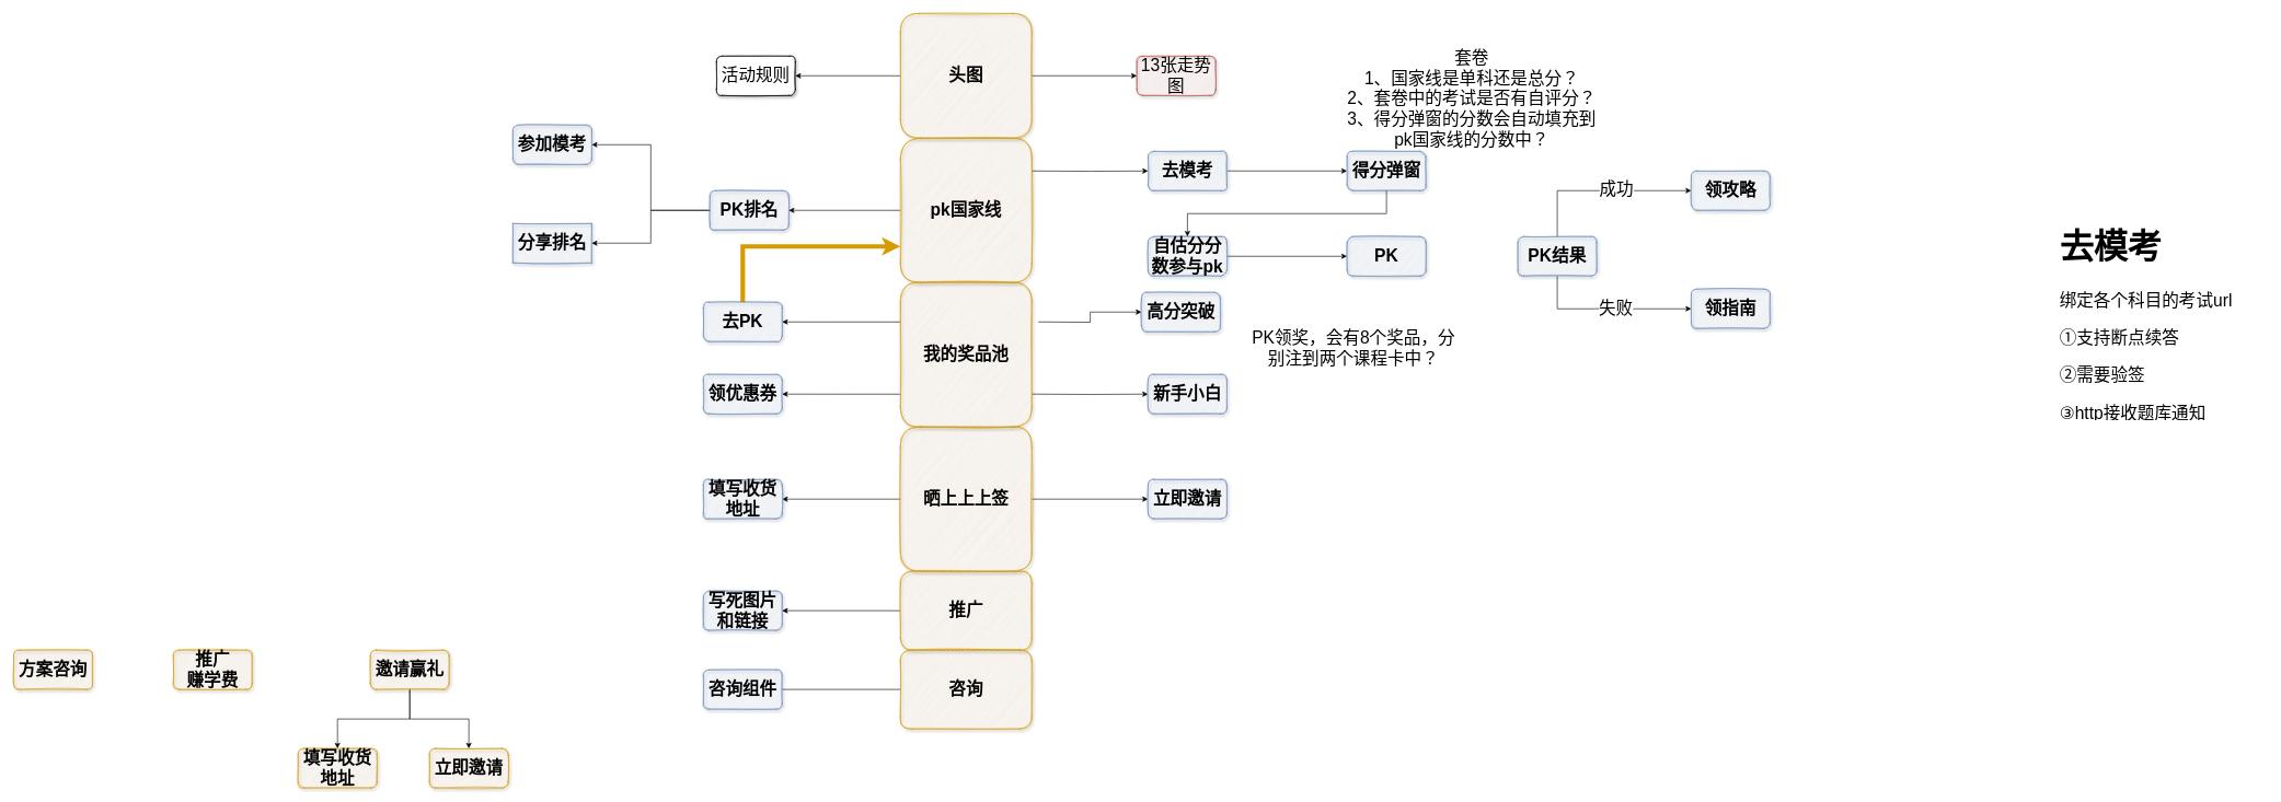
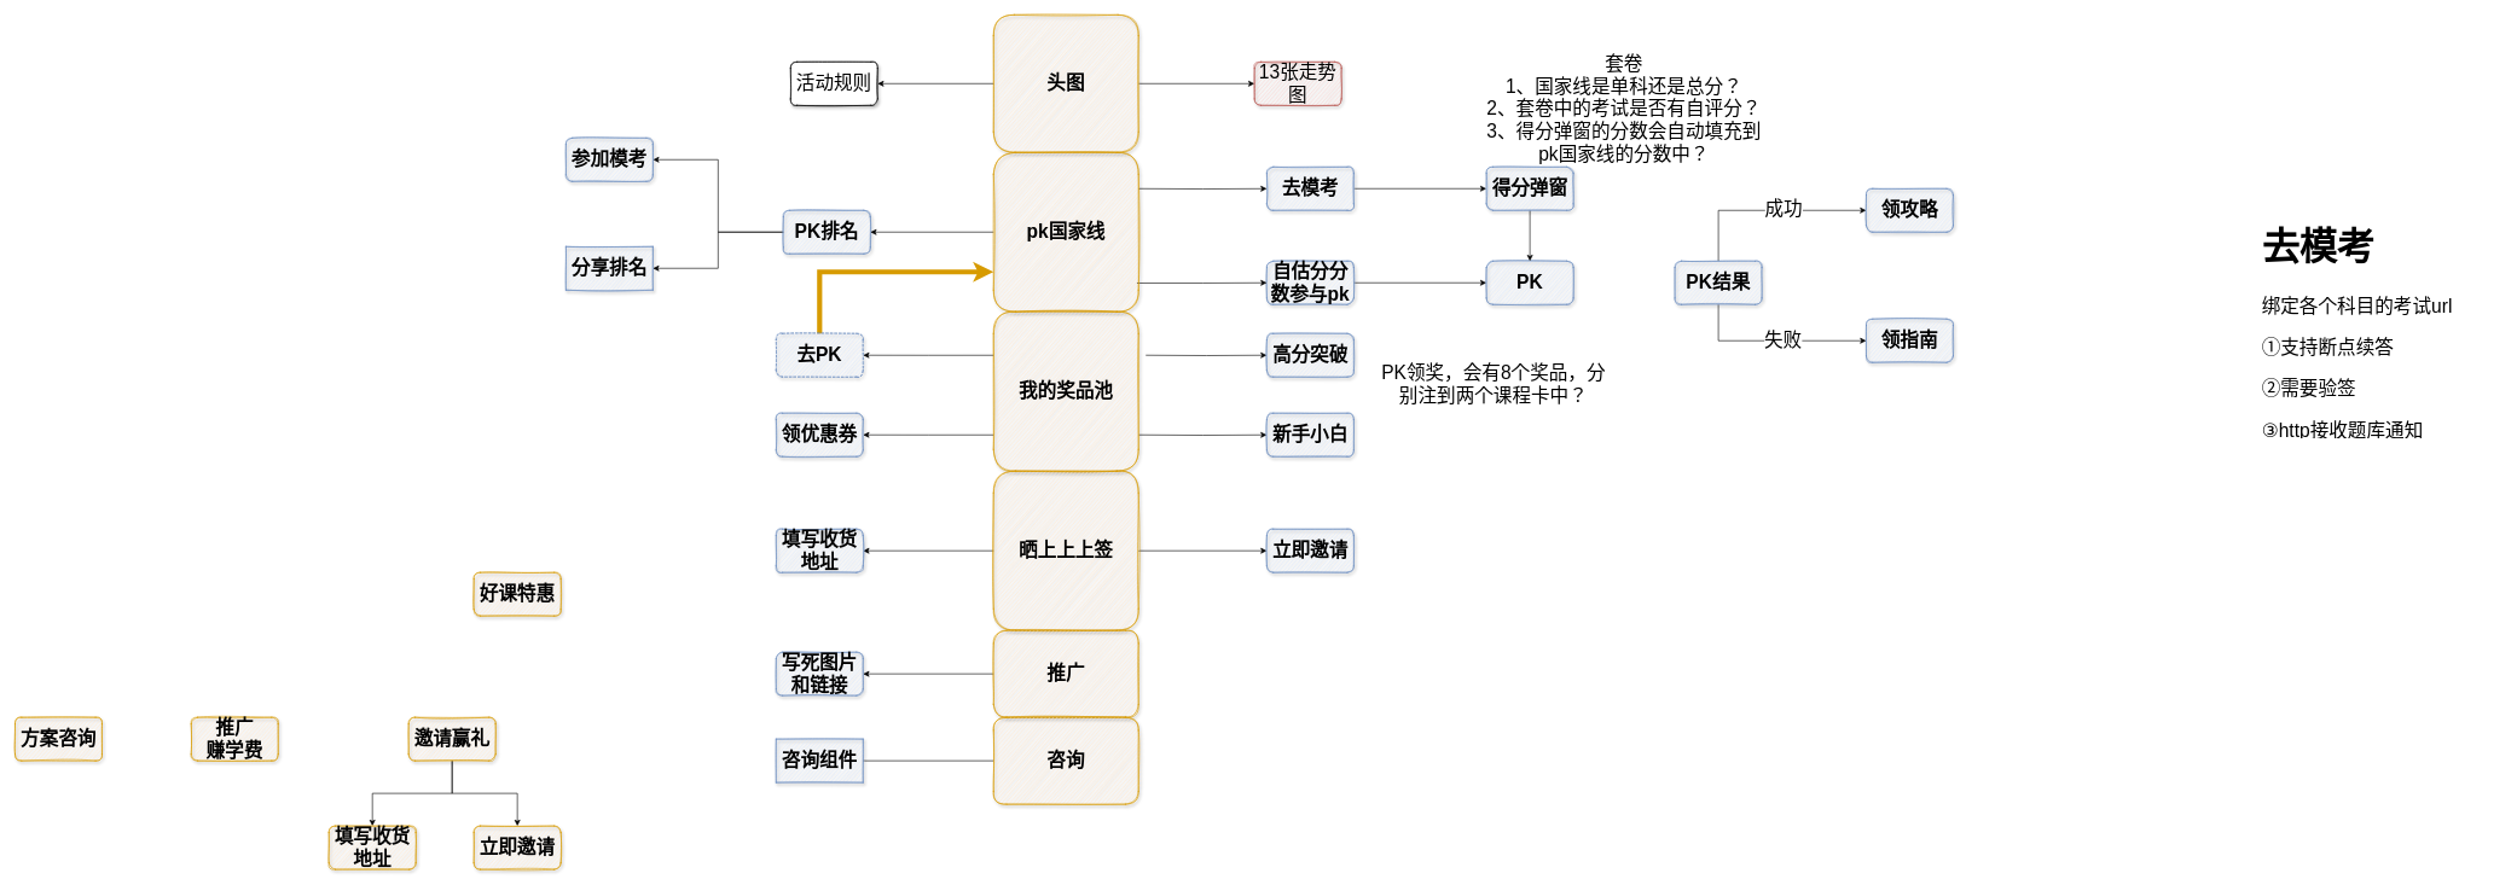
  <mxCell id="0" />
  <mxCell id="1" parent="0" />
  <mxCell id="2" value="" style="edgeStyle=orthogonalEdgeStyle;rounded=0;orthogonalLoop=1;jettySize=auto;html=1;fontSize=26;" edge="1" parent="1" source="4" target="5"><mxGeometry relative="1" as="geometry" /></mxCell>
  <mxCell id="3" value="" style="edgeStyle=orthogonalEdgeStyle;rounded=0;orthogonalLoop=1;jettySize=auto;html=1;fontSize=26;" edge="1" parent="1" source="4" target="6"><mxGeometry relative="1" as="geometry" /></mxCell>
  <mxCell id="4" value="头图" style="rounded=1;whiteSpace=wrap;html=1;fontSize=26;fontStyle=1;glass=0;shadow=1;sketch=1;fillColor=#ffe6cc;strokeColor=#d79b00;" vertex="1" parent="1"><mxGeometry x="1370" y="20" width="200" height="190" as="geometry" /></mxCell>
  <mxCell id="5" value="活动规则" style="rounded=1;whiteSpace=wrap;html=1;fontSize=26;fontStyle=0;glass=0;shadow=1;sketch=1;" vertex="1" parent="1"><mxGeometry x="1090" y="85" width="120" height="60" as="geometry" /></mxCell>
  <mxCell id="6" value="13张走势图" style="rounded=1;whiteSpace=wrap;html=1;fontSize=26;fontStyle=0;glass=0;shadow=1;sketch=1;fillColor=#f8cecc;strokeColor=#b85450;" vertex="1" parent="1"><mxGeometry x="1730" y="85" width="120" height="60" as="geometry" /></mxCell>
  <mxCell id="7" value="" style="edgeStyle=orthogonalEdgeStyle;rounded=0;orthogonalLoop=1;jettySize=auto;html=1;fontSize=26;entryX=1;entryY=0.5;entryDx=0;entryDy=0;" edge="1" parent="1" source="9" target="20"><mxGeometry relative="1" as="geometry" /></mxCell>
  <mxCell id="8" value="" style="edgeStyle=orthogonalEdgeStyle;rounded=0;orthogonalLoop=1;jettySize=auto;html=1;fontSize=26;" edge="1" parent="1" source="9" target="21"><mxGeometry relative="1" as="geometry" /></mxCell>
  <mxCell id="9" value="PK排名" style="rounded=1;whiteSpace=wrap;html=1;fontSize=26;fontStyle=1;fillColor=#dae8fc;strokeColor=#6c8ebf;glass=0;shadow=1;sketch=1;" vertex="1" parent="1"><mxGeometry x="1080" y="290" width="120" height="60" as="geometry" /></mxCell>
  <mxCell id="10" value="" style="edgeStyle=orthogonalEdgeStyle;rounded=0;orthogonalLoop=1;jettySize=auto;html=1;fontSize=26;" edge="1" parent="1" source="11" target="38"><mxGeometry relative="1" as="geometry" /></mxCell>
  <mxCell id="11" value="去模考" style="rounded=1;whiteSpace=wrap;html=1;fontSize=26;fontStyle=1;fillColor=#dae8fc;strokeColor=#6c8ebf;glass=0;shadow=1;sketch=1;" vertex="1" parent="1"><mxGeometry x="1747" y="230" width="120" height="60" as="geometry" /></mxCell>
  <mxCell id="12" value="" style="edgeStyle=orthogonalEdgeStyle;rounded=0;orthogonalLoop=1;jettySize=auto;html=1;fontSize=26;" edge="1" parent="1" source="13" target="14"><mxGeometry relative="1" as="geometry" /></mxCell>
  <mxCell id="13" value="自估分分数参与pk" style="rounded=1;whiteSpace=wrap;html=1;fontSize=26;fontStyle=1;fillColor=#dae8fc;strokeColor=#6c8ebf;glass=0;shadow=1;sketch=1;" vertex="1" parent="1"><mxGeometry x="1747" y="360" width="120" height="60" as="geometry" /></mxCell>
  <mxCell id="14" value="PK" style="rounded=1;whiteSpace=wrap;html=1;fontSize=26;fontStyle=1;fillColor=#dae8fc;strokeColor=#6c8ebf;glass=0;shadow=1;sketch=1;" vertex="1" parent="1"><mxGeometry x="2050" y="360" width="120" height="60" as="geometry" /></mxCell>
  <mxCell id="15" style="edgeStyle=orthogonalEdgeStyle;rounded=0;orthogonalLoop=1;jettySize=auto;html=1;exitX=0.5;exitY=0;exitDx=0;exitDy=0;fontSize=26;entryX=0;entryY=0.5;entryDx=0;entryDy=0;" edge="1" parent="1" source="19" target="22"><mxGeometry relative="1" as="geometry" /></mxCell>
  <mxCell id="16" value="成功" style="edgeLabel;html=1;align=center;verticalAlign=middle;resizable=0;points=[];fontSize=26;" vertex="1" connectable="0" parent="15"><mxGeometry x="-0.136" y="3" relative="1" as="geometry"><mxPoint x="41" as="offset" /></mxGeometry></mxCell>
  <mxCell id="17" style="edgeStyle=orthogonalEdgeStyle;rounded=0;orthogonalLoop=1;jettySize=auto;html=1;exitX=0.5;exitY=1;exitDx=0;exitDy=0;fontSize=26;entryX=0;entryY=0.5;entryDx=0;entryDy=0;" edge="1" parent="1" source="19" target="23"><mxGeometry relative="1" as="geometry" /></mxCell>
  <mxCell id="18" value="失败" style="edgeLabel;html=1;align=center;verticalAlign=middle;resizable=0;points=[];fontSize=26;" vertex="1" connectable="0" parent="17"><mxGeometry x="0.084" y="1" relative="1" as="geometry"><mxPoint as="offset" /></mxGeometry></mxCell>
  <mxCell id="19" value="PK结果" style="rounded=1;whiteSpace=wrap;html=1;fontSize=26;fontStyle=1;fillColor=#dae8fc;strokeColor=#6c8ebf;glass=0;shadow=1;sketch=1;" vertex="1" parent="1"><mxGeometry x="2310" y="360" width="120" height="60" as="geometry" /></mxCell>
  <mxCell id="20" value="参加模考" style="rounded=1;whiteSpace=wrap;html=1;fontSize=26;fontStyle=1;fillColor=#dae8fc;strokeColor=#6c8ebf;glass=0;shadow=1;sketch=1;" vertex="1" parent="1"><mxGeometry x="780" y="190" width="120" height="60" as="geometry" /></mxCell>
  <mxCell id="21" value="分享排名" style="whiteSpace=wrap;html=1;fontSize=26;fontStyle=1;fillColor=#dae8fc;strokeColor=#6c8ebf;glass=0;shadow=1;sketch=1;rounded=0;" vertex="1" parent="1"><mxGeometry x="780" y="340" width="120" height="60" as="geometry" /></mxCell>
  <mxCell id="22" value="领攻略" style="rounded=1;whiteSpace=wrap;html=1;fontSize=26;fontStyle=1;fillColor=#dae8fc;strokeColor=#6c8ebf;glass=0;shadow=1;sketch=1;" vertex="1" parent="1"><mxGeometry x="2574" y="260" width="120" height="60" as="geometry" /></mxCell>
  <mxCell id="23" value="领指南" style="rounded=1;whiteSpace=wrap;html=1;fontSize=26;fontStyle=1;fillColor=#dae8fc;strokeColor=#6c8ebf;glass=0;shadow=1;sketch=1;" vertex="1" parent="1"><mxGeometry x="2574" y="440" width="120" height="60" as="geometry" /></mxCell>
  <mxCell id="24" style="edgeStyle=orthogonalEdgeStyle;rounded=0;orthogonalLoop=1;jettySize=auto;html=1;exitX=0;exitY=0.5;exitDx=0;exitDy=0;entryX=1;entryY=0.5;entryDx=0;entryDy=0;fontSize=26;" edge="1" parent="1" source="27" target="9"><mxGeometry relative="1" as="geometry" /></mxCell>
  <mxCell id="25" style="edgeStyle=orthogonalEdgeStyle;rounded=0;orthogonalLoop=1;jettySize=auto;html=1;entryX=0;entryY=0.5;entryDx=0;entryDy=0;fontSize=26;" edge="1" parent="1" target="11"><mxGeometry relative="1" as="geometry"><mxPoint x="1570" y="260" as="sourcePoint" /></mxGeometry></mxCell>
+ <mxCell id="26" style="edgeStyle=orthogonalEdgeStyle;rounded=0;orthogonalLoop=1;jettySize=auto;html=1;exitX=0.989;exitY=0.82;exitDx=0;exitDy=0;entryX=0;entryY=0.5;entryDx=0;entryDy=0;fontSize=26;exitPerimeter=0;" edge="1" parent="1" source="27" target="13"><mxGeometry relative="1" as="geometry" /></mxCell>
  <mxCell id="27" value="pk国家线" style="rounded=1;whiteSpace=wrap;html=1;fontSize=26;fontStyle=1;fillColor=#ffe6cc;strokeColor=#d79b00;glass=0;shadow=1;sketch=1;" vertex="1" parent="1"><mxGeometry x="1370" y="210" width="200" height="220" as="geometry" /></mxCell>
+ <mxCell id="28" value="好课特惠" style="rounded=1;whiteSpace=wrap;html=1;fontSize=26;fontStyle=1;fillColor=#ffe6cc;strokeColor=#d79b00;glass=0;shadow=1;sketch=1;" vertex="1" parent="1"><mxGeometry x="653" y="790" width="120" height="60" as="geometry" /></mxCell>
  <mxCell id="29" value="" style="edgeStyle=orthogonalEdgeStyle;rounded=0;orthogonalLoop=1;jettySize=auto;html=1;fontSize=26;" edge="1" parent="1" source="31" target="32"><mxGeometry relative="1" as="geometry" /></mxCell>
  <mxCell id="30" value="" style="edgeStyle=orthogonalEdgeStyle;rounded=0;orthogonalLoop=1;jettySize=auto;html=1;fontSize=26;" edge="1" parent="1" source="31" target="33"><mxGeometry relative="1" as="geometry" /></mxCell>
  <mxCell id="31" value="邀请赢礼" style="rounded=1;whiteSpace=wrap;html=1;fontSize=26;fontStyle=1;fillColor=#ffe6cc;strokeColor=#d79b00;glass=0;shadow=1;sketch=1;" vertex="1" parent="1"><mxGeometry x="563" y="990" width="120" height="60" as="geometry" /></mxCell>
  <mxCell id="32" value="填写收货地址" style="rounded=1;whiteSpace=wrap;html=1;fontSize=26;fontStyle=1;fillColor=#ffe6cc;strokeColor=#d79b00;glass=0;shadow=1;sketch=1;" vertex="1" parent="1"><mxGeometry x="453" y="1140" width="120" height="60" as="geometry" /></mxCell>
  <mxCell id="33" value="立即邀请" style="rounded=1;whiteSpace=wrap;html=1;fontSize=26;fontStyle=1;fillColor=#ffe6cc;strokeColor=#d79b00;glass=0;shadow=1;sketch=1;" vertex="1" parent="1"><mxGeometry x="653" y="1140" width="120" height="60" as="geometry" /></mxCell>
  <mxCell id="34" value="推广&lt;br&gt;赚学费" style="rounded=1;whiteSpace=wrap;html=1;fontSize=26;fontStyle=1;fillColor=#ffe6cc;strokeColor=#d79b00;glass=0;shadow=1;sketch=1;" vertex="1" parent="1"><mxGeometry x="263" y="990" width="120" height="60" as="geometry" /></mxCell>
  <mxCell id="35" value="方案咨询" style="rounded=1;whiteSpace=wrap;html=1;fontSize=26;fontStyle=1;fillColor=#ffe6cc;strokeColor=#d79b00;glass=0;shadow=1;sketch=1;" vertex="1" parent="1"><mxGeometry x="20" y="990" width="120" height="60" as="geometry" /></mxCell>
- <mxCell id="36" value="&lt;h1&gt;去模考&lt;/h1&gt;&lt;p&gt;绑定各个科目的考试url&lt;/p&gt;&lt;p&gt;①支持断点续答&lt;/p&gt;&lt;p&gt;②需要验签&lt;/p&gt;&lt;p&gt;③http接收题库通知&lt;/p&gt;" style="text;html=1;strokeColor=none;fillColor=none;spacing=5;spacingTop=-20;whiteSpace=wrap;overflow=hidden;rounded=0;shadow=1;glass=0;sketch=1;fontSize=26;" vertex="1" parent="1"><mxGeometry x="3130" y="320" width="320" height="320" as="geometry" /></mxCell>
- <mxCell id="37" style="edgeStyle=orthogonalEdgeStyle;rounded=0;orthogonalLoop=1;jettySize=auto;html=1;exitX=0.5;exitY=1;exitDx=0;exitDy=0;fontSize=26;" edge="1" parent="1" source="38" target="13"><mxGeometry relative="1" as="geometry" /></mxCell>
+ <mxCell id="36" value="&lt;h1&gt;去模考&lt;/h1&gt;&lt;p&gt;绑定各个科目的考试url&lt;/p&gt;&lt;p&gt;①支持断点续答&lt;/p&gt;&lt;p&gt;②需要验签&lt;/p&gt;&lt;p&gt;③http接收题库通知&lt;/p&gt;" style="text;html=1;strokeColor=none;fillColor=none;spacing=5;spacingTop=-20;whiteSpace=wrap;overflow=hidden;rounded=0;shadow=1;glass=0;sketch=1;fontSize=26;" vertex="1" parent="1"><mxGeometry x="3115" y="285" width="320" height="320" as="geometry" /></mxCell>
+ <mxCell id="37" style="edgeStyle=orthogonalEdgeStyle;rounded=0;orthogonalLoop=1;jettySize=auto;html=1;exitX=0.5;exitY=1;exitDx=0;exitDy=0;entryX=0.5;entryY=0;entryDx=0;entryDy=0;fontSize=26;" edge="1" parent="1" source="38" target="14"><mxGeometry relative="1" as="geometry" /></mxCell>
  <mxCell id="38" value="得分弹窗" style="rounded=1;whiteSpace=wrap;html=1;fontSize=26;fontStyle=1;fillColor=#dae8fc;strokeColor=#6c8ebf;glass=0;shadow=1;sketch=1;" vertex="1" parent="1"><mxGeometry x="2050" y="230" width="120" height="60" as="geometry" /></mxCell>
  <mxCell id="39" value="" style="edgeStyle=orthogonalEdgeStyle;rounded=0;orthogonalLoop=1;jettySize=auto;html=1;fontSize=26;" edge="1" parent="1" target="53"><mxGeometry relative="1" as="geometry"><mxPoint x="1580" y="490" as="sourcePoint" /></mxGeometry></mxCell>
  <mxCell id="40" style="edgeStyle=orthogonalEdgeStyle;rounded=0;orthogonalLoop=1;jettySize=auto;html=1;fontSize=26;" edge="1" parent="1" target="54"><mxGeometry relative="1" as="geometry"><mxPoint x="1570" y="600" as="sourcePoint" /></mxGeometry></mxCell>
  <mxCell id="41" style="edgeStyle=orthogonalEdgeStyle;rounded=0;orthogonalLoop=1;jettySize=auto;html=1;exitX=0;exitY=0.773;exitDx=0;exitDy=0;entryX=1;entryY=0.5;entryDx=0;entryDy=0;fontSize=26;exitPerimeter=0;" edge="1" parent="1" source="43" target="52"><mxGeometry relative="1" as="geometry" /></mxCell>
  <mxCell id="42" style="edgeStyle=orthogonalEdgeStyle;rounded=0;orthogonalLoop=1;jettySize=auto;html=1;exitX=0;exitY=0.273;exitDx=0;exitDy=0;fontSize=26;exitPerimeter=0;" edge="1" parent="1" source="43" target="57"><mxGeometry relative="1" as="geometry" /></mxCell>
  <mxCell id="43" value="我的奖品池" style="rounded=1;whiteSpace=wrap;html=1;fontSize=26;fontStyle=1;fillColor=#ffe6cc;strokeColor=#d79b00;glass=0;shadow=1;sketch=1;" vertex="1" parent="1"><mxGeometry x="1370" y="430" width="200" height="220" as="geometry" /></mxCell>
  <mxCell id="44" style="edgeStyle=orthogonalEdgeStyle;rounded=0;orthogonalLoop=1;jettySize=auto;html=1;exitX=0;exitY=0.5;exitDx=0;exitDy=0;fontSize=26;strokeWidth=1;" edge="1" parent="1" source="46" target="58"><mxGeometry relative="1" as="geometry" /></mxCell>
  <mxCell id="45" style="edgeStyle=orthogonalEdgeStyle;rounded=0;orthogonalLoop=1;jettySize=auto;html=1;exitX=1;exitY=0.5;exitDx=0;exitDy=0;entryX=0;entryY=0.5;entryDx=0;entryDy=0;fontSize=26;strokeWidth=1;" edge="1" parent="1" source="46" target="59"><mxGeometry relative="1" as="geometry" /></mxCell>
  <mxCell id="46" value="晒上上上签" style="rounded=1;whiteSpace=wrap;html=1;fontSize=26;fontStyle=1;fillColor=#ffe6cc;strokeColor=#d79b00;glass=0;shadow=1;sketch=1;" vertex="1" parent="1"><mxGeometry x="1370" y="650" width="200" height="220" as="geometry" /></mxCell>
  <mxCell id="47" value="" style="edgeStyle=orthogonalEdgeStyle;rounded=0;orthogonalLoop=1;jettySize=auto;html=1;fontSize=26;strokeWidth=1;" edge="1" parent="1" source="48" target="60"><mxGeometry relative="1" as="geometry" /></mxCell>
  <mxCell id="48" value="推广" style="rounded=1;whiteSpace=wrap;html=1;fontSize=26;fontStyle=1;fillColor=#ffe6cc;strokeColor=#d79b00;glass=0;shadow=1;sketch=1;" vertex="1" parent="1"><mxGeometry x="1370" y="870" width="200" height="120" as="geometry" /></mxCell>
  <mxCell id="49" value="" style="edgeStyle=orthogonalEdgeStyle;rounded=0;orthogonalLoop=1;jettySize=auto;html=1;fontSize=26;strokeWidth=1;endArrow=none;" edge="1" parent="1" source="50" target="61"><mxGeometry relative="1" as="geometry" /></mxCell>
  <mxCell id="50" value="咨询" style="rounded=1;whiteSpace=wrap;html=1;fontSize=26;fontStyle=1;fillColor=#ffe6cc;strokeColor=#d79b00;glass=0;shadow=1;sketch=1;" vertex="1" parent="1"><mxGeometry x="1370" y="990" width="200" height="120" as="geometry" /></mxCell>
  <mxCell id="51" value="套卷&lt;br&gt;1、国家线是单科还是总分？&lt;br&gt;2、套卷中的考试是否有自评分？&lt;br&gt;3、得分弹窗的分数会自动填充到pk国家线的分数中？" style="text;html=1;strokeColor=none;fillColor=none;align=center;verticalAlign=middle;whiteSpace=wrap;rounded=0;shadow=1;glass=0;sketch=1;fontSize=26;" vertex="1" parent="1"><mxGeometry x="2040" y="70" width="400" height="160" as="geometry" /></mxCell>
  <mxCell id="52" value="领优惠券" style="rounded=1;whiteSpace=wrap;html=1;fontSize=26;fontStyle=1;fillColor=#dae8fc;strokeColor=#6c8ebf;glass=0;shadow=1;sketch=1;" vertex="1" parent="1"><mxGeometry x="1070" y="570" width="120" height="60" as="geometry" /></mxCell>
- <mxCell id="53" value="高分突破" style="whiteSpace=wrap;html=1;fontSize=26;fillColor=#dae8fc;strokeColor=#6c8ebf;rounded=1;fontStyle=1;glass=0;shadow=1;sketch=1;" vertex="1" parent="1"><mxGeometry x="1737" y="445" width="120" height="60" as="geometry" /></mxCell>
+ <mxCell id="53" value="高分突破" style="whiteSpace=wrap;html=1;fontSize=26;fillColor=#dae8fc;strokeColor=#6c8ebf;rounded=1;fontStyle=1;glass=0;shadow=1;sketch=1;" vertex="1" parent="1"><mxGeometry x="1747" y="460" width="120" height="60" as="geometry" /></mxCell>
  <mxCell id="54" value="新手小白" style="whiteSpace=wrap;html=1;fontSize=26;fillColor=#dae8fc;strokeColor=#6c8ebf;rounded=1;fontStyle=1;glass=0;shadow=1;sketch=1;" vertex="1" parent="1"><mxGeometry x="1747" y="570" width="120" height="60" as="geometry" /></mxCell>
  <mxCell id="55" value="PK领奖，会有8个奖品，分别注到两个课程卡中？" style="text;html=1;strokeColor=none;fillColor=none;align=center;verticalAlign=middle;whiteSpace=wrap;rounded=0;shadow=1;glass=0;sketch=1;fontSize=26;" vertex="1" parent="1"><mxGeometry x="1900" y="490" width="320" height="80" as="geometry" /></mxCell>
  <mxCell id="56" style="edgeStyle=orthogonalEdgeStyle;rounded=0;orthogonalLoop=1;jettySize=auto;html=1;exitX=0.5;exitY=0;exitDx=0;exitDy=0;entryX=0;entryY=0.75;entryDx=0;entryDy=0;fontSize=26;strokeWidth=7;fillColor=#ffe6cc;strokeColor=#d79b00;" edge="1" parent="1" source="57" target="27"><mxGeometry relative="1" as="geometry" /></mxCell>
- <mxCell id="57" value="去PK" style="rounded=1;whiteSpace=wrap;html=1;fontSize=26;fontStyle=1;fillColor=#dae8fc;strokeColor=#6c8ebf;glass=0;shadow=1;sketch=1;" vertex="1" parent="1"><mxGeometry x="1070" y="460" width="120" height="60" as="geometry" /></mxCell>
+ <mxCell id="57" value="去PK" style="rounded=1;whiteSpace=wrap;html=1;fontSize=26;fontStyle=1;fillColor=#dae8fc;strokeColor=#6c8ebf;glass=0;shadow=1;sketch=1;dashed=1;" vertex="1" parent="1"><mxGeometry x="1070" y="460" width="120" height="60" as="geometry" /></mxCell>
  <mxCell id="58" value="填写收货地址" style="rounded=1;whiteSpace=wrap;html=1;fontSize=26;fontStyle=1;fillColor=#dae8fc;strokeColor=#6c8ebf;glass=0;shadow=1;sketch=1;" vertex="1" parent="1"><mxGeometry x="1070" y="730" width="120" height="60" as="geometry" /></mxCell>
  <mxCell id="59" value="立即邀请" style="rounded=1;whiteSpace=wrap;html=1;fontSize=26;fontStyle=1;fillColor=#dae8fc;strokeColor=#6c8ebf;glass=0;shadow=1;sketch=1;" vertex="1" parent="1"><mxGeometry x="1747" y="730" width="120" height="60" as="geometry" /></mxCell>
  <mxCell id="60" value="写死图片和链接" style="whiteSpace=wrap;html=1;fontSize=26;fillColor=#dae8fc;strokeColor=#6c8ebf;rounded=1;fontStyle=1;glass=0;shadow=1;sketch=1;" vertex="1" parent="1"><mxGeometry x="1070" y="900" width="120" height="60" as="geometry" /></mxCell>
- <mxCell id="61" value="咨询组件" style="whiteSpace=wrap;html=1;fontSize=26;fillColor=#dae8fc;strokeColor=#6c8ebf;rounded=1;fontStyle=1;glass=0;shadow=1;sketch=1;" vertex="1" parent="1"><mxGeometry x="1070" y="1020" width="120" height="60" as="geometry" /></mxCell>
+ <mxCell id="61" value="咨询组件" style="whiteSpace=wrap;html=1;fontSize=26;fillColor=#dae8fc;strokeColor=#6c8ebf;fontStyle=1;glass=0;shadow=1;sketch=1;rounded=0;" vertex="1" parent="1"><mxGeometry x="1070" y="1020" width="120" height="60" as="geometry" /></mxCell>
